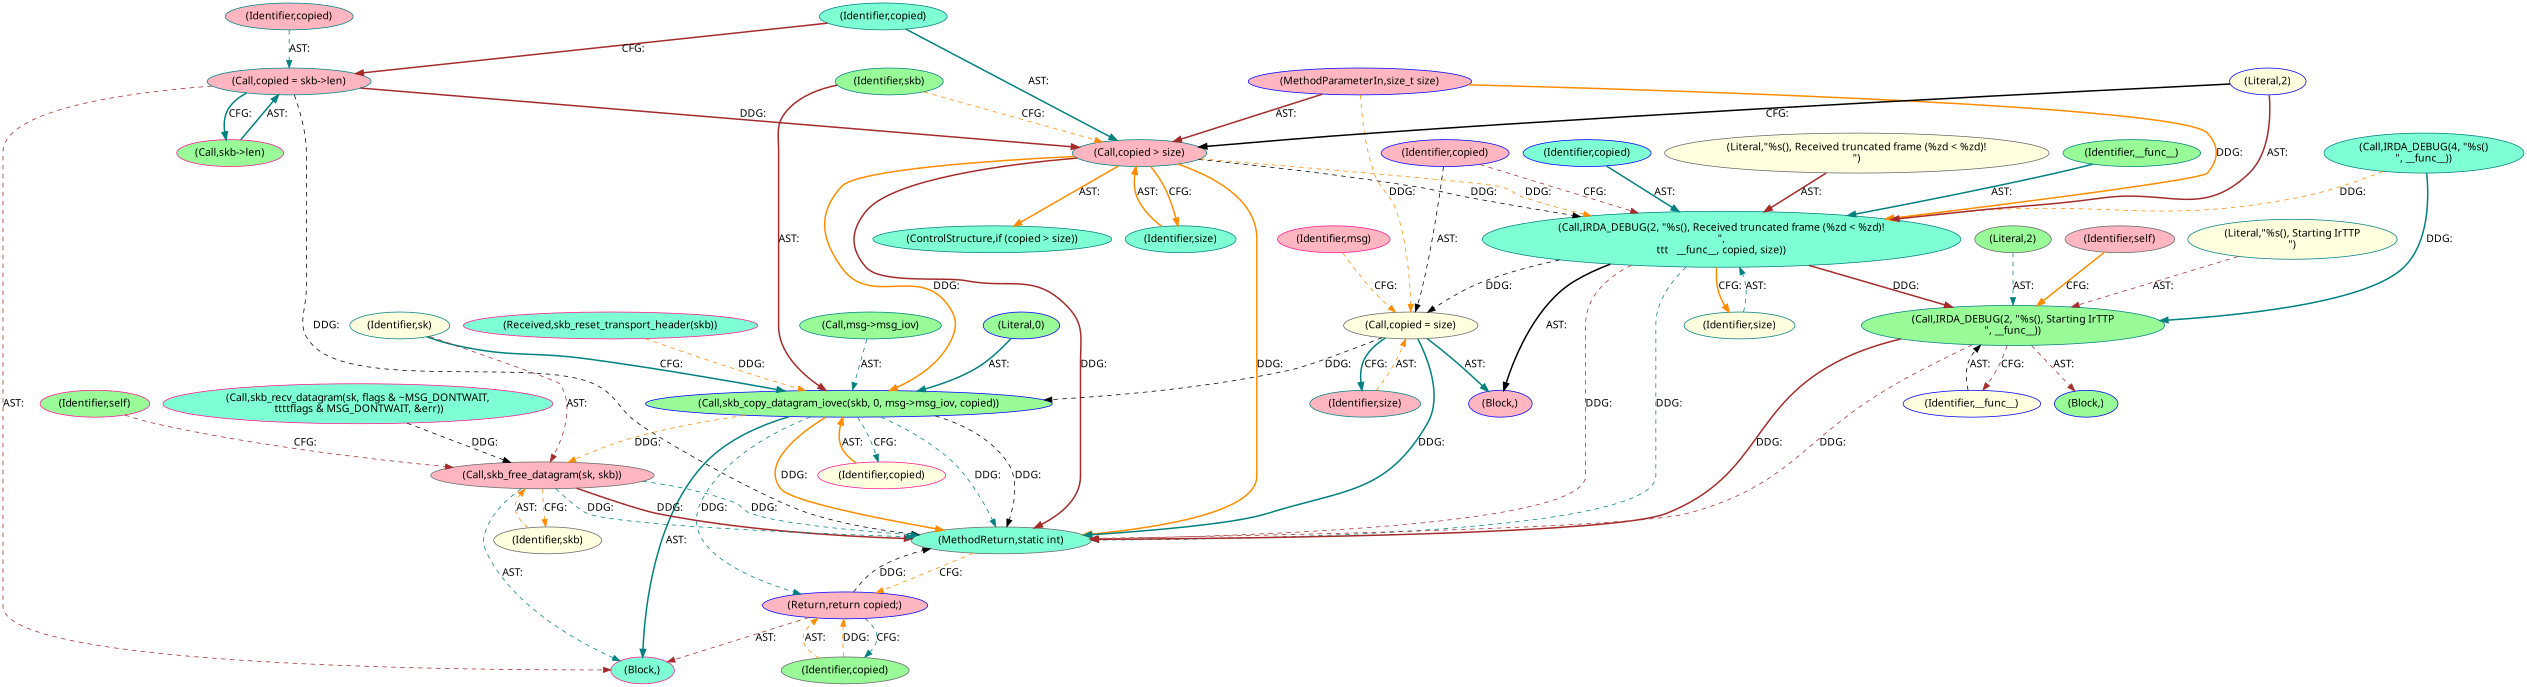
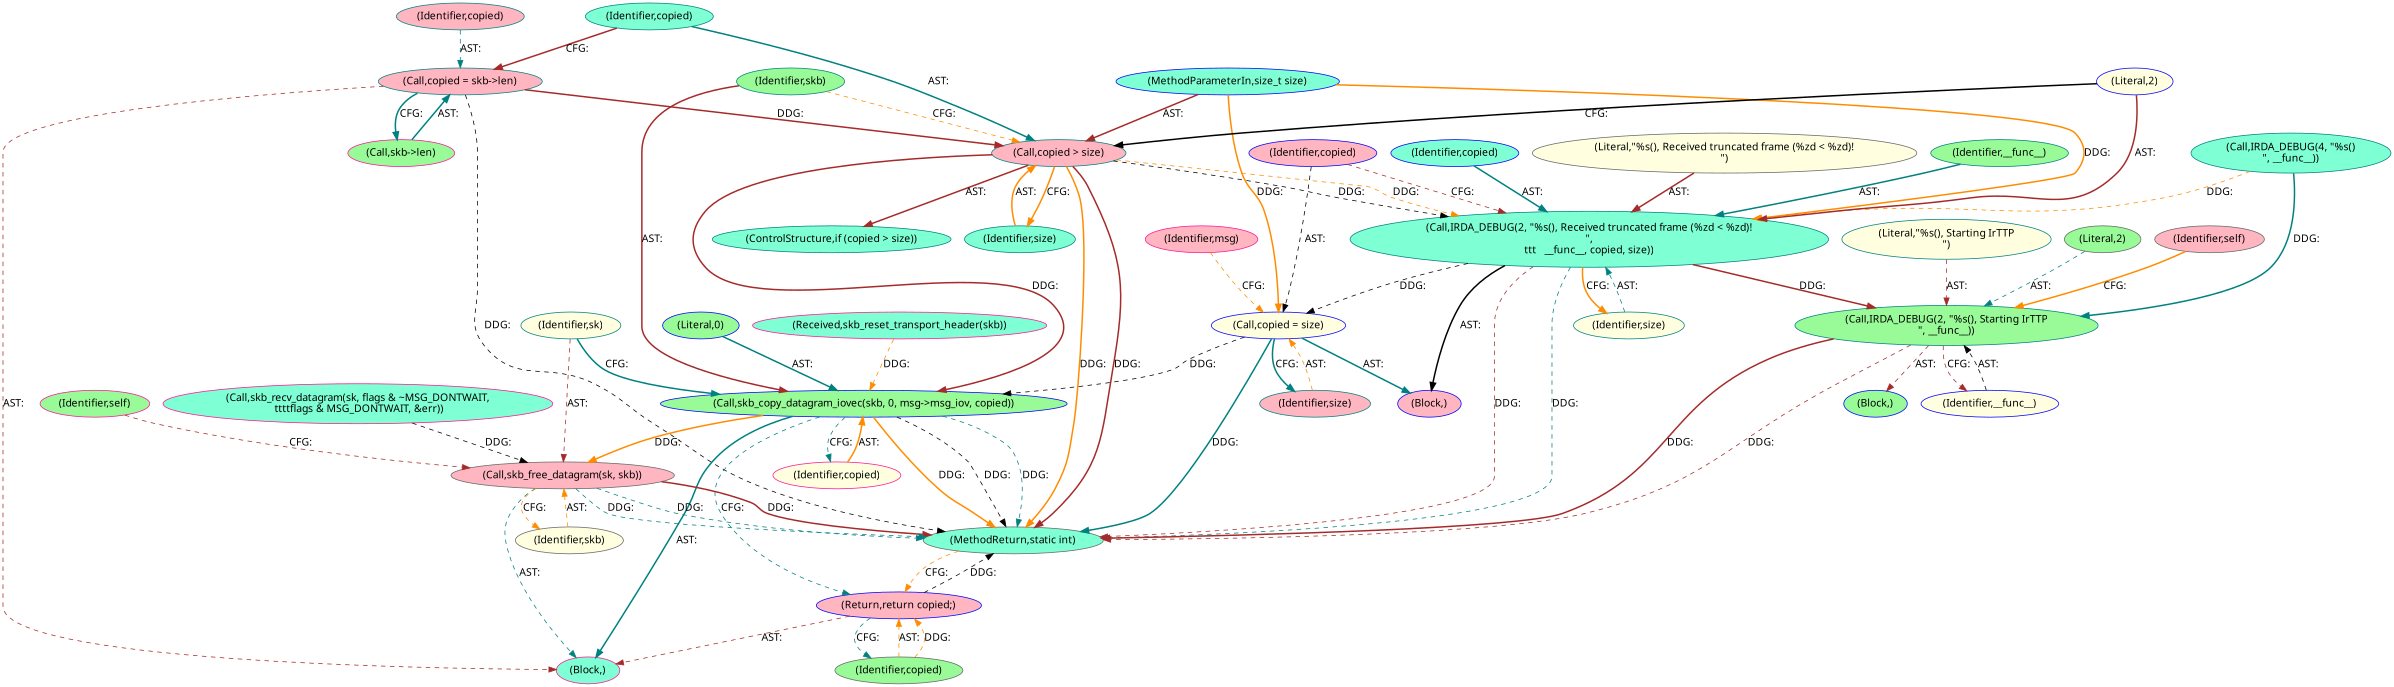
  digraph {
    fontname="Noto Sans"
    node [color=teal fillcolor=lightpink fontname="Noto Sans" style=filled]
    edge [color=teal fontname="Noto Sans" style=dashed]
    n1 [label="(Call,copied = skb->len)"]
    n2 [label="(Call,copied > size)"]
    n3 [color=deeppink fillcolor=aquamarine label="(Block,)"]
    n4 [color=gray40 fillcolor=aquamarine label="(MethodReturn,static int)"]
    n5 [color=deeppink fillcolor=palegreen label="(Call,skb->len)"]
    n6 [fillcolor=aquamarine label="(Call,IRDA_DEBUG(2, \"%s(), Received truncated frame (%zd < %zd)!\n\",\n\t\t\t   __func__, copied, size))"]
    n7 [color=blue fillcolor=palegreen label="(Call,skb_copy_datagram_iovec(skb, 0, msg->msg_iov, copied))"]
    n8 [fillcolor=aquamarine label="(Identifier,size)"]
    n9 [fillcolor=aquamarine label="(ControlStructure,if (copied > size))"]
    n10 [color=blue label="(Return,return copied;)"]
-   n11 [color=gray40 fillcolor=lightyellow label="(Call,copied = size)"]
+   n11 [color=blue fillcolor=lightyellow label="(Call,copied = size)"]
    n12 [fillcolor=palegreen label="(Call,IRDA_DEBUG(2, \"%s(), Starting IrTTP\n\", __func__))"]
    n13 [color=blue label="(Block,)"]
    n14 [fillcolor=lightyellow label="(Identifier,size)"]
    n15 [color=gray40 label="(Call,skb_free_datagram(sk, skb))"]
    n16 [color=deeppink fillcolor=lightyellow label="(Identifier,copied)"]
    n17 [label="(Identifier,size)"]
    n18 [color=blue fillcolor=palegreen label="(Block,)"]
    n19 [color=blue fillcolor=lightyellow label="(Identifier,__func__)"]
    n20 [color=gray40 fillcolor=lightyellow label="(Identifier,skb)"]
    n21 [color=gray40 fillcolor=palegreen label="(Identifier,copied)"]
    n22 [fillcolor=lightyellow label="(Literal,\"%s(), Starting IrTTP\n\")"]
    n23 [fillcolor=aquamarine label="(Identifier,copied)"]
    n24 [label="(Identifier,copied)"]
    n25 [color=deeppink fillcolor=palegreen label="(Identifier,self)"]
    n26 [color=deeppink fillcolor=aquamarine label="(Received,skb_reset_transport_header(skb))"]
-   n27 [fillcolor=palegreen label="(Call,msg->msg_iov)"]
-   n28 [color=blue label="(MethodParameterIn,size_t size)"]
+   n28 [color=blue fillcolor=aquamarine label="(MethodParameterIn,size_t size)"]
    n29 [color=blue fillcolor=aquamarine label="(Identifier,copied)"]
    n30 [color=gray40 fillcolor=lightyellow label="(Literal,\"%s(), Received truncated frame (%zd < %zd)!\n\")"]
    n31 [color=deeppink label="(Identifier,msg)"]
    n32 [fillcolor=aquamarine label="(Call,IRDA_DEBUG(4, \"%s()\n\", __func__))"]
    n33 [fillcolor=palegreen label="(Identifier,skb)"]
    n34 [color=blue fillcolor=palegreen label="(Literal,0)"]
    n35 [color=blue fillcolor=lightyellow label="(Literal,2)"]
    n36 [color=gray40 fillcolor=palegreen label="(Literal,2)"]
    n37 [color=deeppink fillcolor=aquamarine label="(Call,skb_recv_datagram(sk, flags & ~MSG_DONTWAIT,\n \t\t\t\tflags & MSG_DONTWAIT, &err))"]
    n38 [color=gray40 label="(Identifier,self)"]
    n39 [fillcolor=palegreen label="(Identifier,__func__)"]
    n40 [fillcolor=lightyellow label="(Identifier,sk)"]
    n41 [color=blue label="(Identifier,copied)"]
    n1 -> n2 [color=brown label="DDG: " style=bold]
    n1 -> n3 [color=brown label="AST: "]
    n1 -> n4 [color=black label="DDG: "]
    n1 -> n5 [label="CFG: " style=bold]
    n2 -> n4 [color=darkorange label="DDG: " style=bold]
    n2 -> n4 [color=brown label="DDG: " style=bold]
    n2 -> n6 [color=black label="DDG: "]
    n2 -> n6 [color=darkorange label="DDG: "]
-   n2 -> n7 [color=darkorange label="DDG: " style=bold]
+   n2 -> n7 [color=brown label="DDG: " style=bold]
    n2 -> n8 [color=darkorange label="CFG: " style=bold]
-   n2 -> n9 [color=darkorange label="AST: " style=bold]
+   n2 -> n9 [color=brown label="AST: " style=bold]
    n4 -> n10 [color=darkorange label="CFG: "]
    n5 -> n1 [label="AST: " style=bold]
    n6 -> n4 [color=brown label="DDG: "]
    n6 -> n4 [label="DDG: "]
    n6 -> n11 [color=black label="DDG: "]
    n6 -> n12 [color=brown label="DDG: " style=bold]
    n6 -> n13 [color=black label="AST: " style=bold]
    n6 -> n14 [color=darkorange label="CFG: " style=bold]
    n7 -> n3 [label="AST: " style=bold]
    n7 -> n4 [label="DDG: "]
    n7 -> n4 [color=darkorange label="DDG: " style=bold]
    n7 -> n4 [color=black label="DDG: "]
-   n7 -> n10 [label="DDG: "]
-   n7 -> n15 [color=darkorange label="DDG: "]
+   n7 -> n10 [label="CFG: "]
+   n7 -> n15 [color=darkorange label="DDG: " style=bold]
    n7 -> n16 [label="CFG: "]
    n8 -> n2 [color=darkorange label="AST: " style=bold]
    n10 -> n3 [color=brown label="AST: "]
    n10 -> n4 [color=black label="DDG: "]
    n10 -> n21 [label="CFG: "]
    n11 -> n4 [label="DDG: " style=bold]
    n11 -> n7 [color=black label="DDG: "]
    n11 -> n13 [label="AST: " style=bold]
    n11 -> n17 [label="CFG: " style=bold]
    n12 -> n4 [color=brown label="DDG: " style=bold]
    n12 -> n4 [color=brown label="DDG: "]
    n12 -> n18 [color=brown label="AST: "]
    n12 -> n19 [color=brown label="CFG: "]
    n14 -> n6 [label="AST: "]
    n15 -> n3 [label="AST: "]
    n15 -> n4 [color=brown label="DDG: " style=bold]
    n15 -> n4 [label="DDG: "]
    n15 -> n4 [label="DDG: "]
    n15 -> n20 [color=darkorange label="CFG: "]
    n16 -> n7 [color=darkorange label="AST: " style=bold]
    n17 -> n11 [color=darkorange label="AST: "]
    n19 -> n12 [color=black label="AST: "]
    n20 -> n15 [color=darkorange label="AST: "]
    n21 -> n10 [color=darkorange label="AST: "]
    n21 -> n10 [color=darkorange label="DDG: "]
    n22 -> n12 [color=brown label="AST: "]
    n23 -> n1 [color=brown label="CFG: " style=bold]
    n23 -> n2 [label="AST: " style=bold]
    n24 -> n1 [label="AST: "]
    n25 -> n15 [color=brown label="CFG: "]
    n26 -> n7 [color=darkorange label="DDG: "]
-   n27 -> n7 [label="AST: "]
    n28 -> n2 [color=brown label="AST: " style=bold]
    n28 -> n6 [color=darkorange label="DDG: " style=bold]
-   n28 -> n11 [color=darkorange label="DDG: "]
+   n28 -> n11 [color=darkorange label="DDG: " style=bold]
    n29 -> n6 [label="AST: " style=bold]
    n30 -> n6 [color=brown label="AST: " style=bold]
    n31 -> n11 [color=darkorange label="CFG: "]
    n32 -> n6 [color=darkorange label="DDG: "]
    n32 -> n12 [label="DDG: " style=bold]
    n33 -> n2 [color=darkorange label="CFG: "]
    n33 -> n7 [color=brown label="AST: " style=bold]
    n34 -> n7 [label="AST: " style=bold]
    n35 -> n2 [color=black label="CFG: " style=bold]
    n35 -> n6 [color=brown label="AST: " style=bold]
    n36 -> n12 [label="AST: "]
    n37 -> n15 [color=black label="DDG: "]
    n38 -> n12 [color=darkorange label="CFG: " style=bold]
    n39 -> n6 [label="AST: " style=bold]
    n40 -> n7 [label="CFG: " style=bold]
    n40 -> n15 [color=brown label="AST: "]
    n41 -> n6 [color=brown label="CFG: "]
    n41 -> n11 [color=black label="AST: "]
  }
